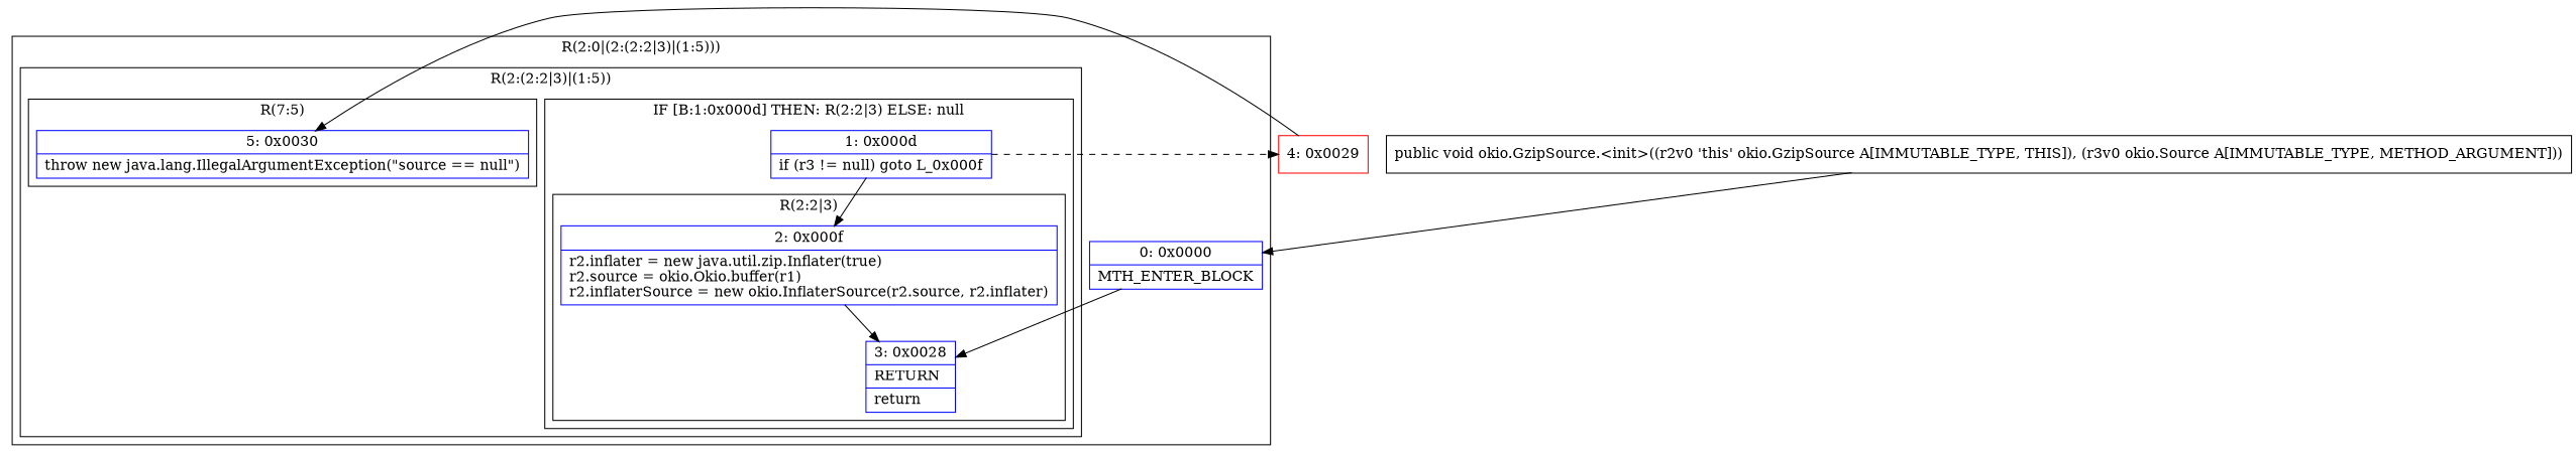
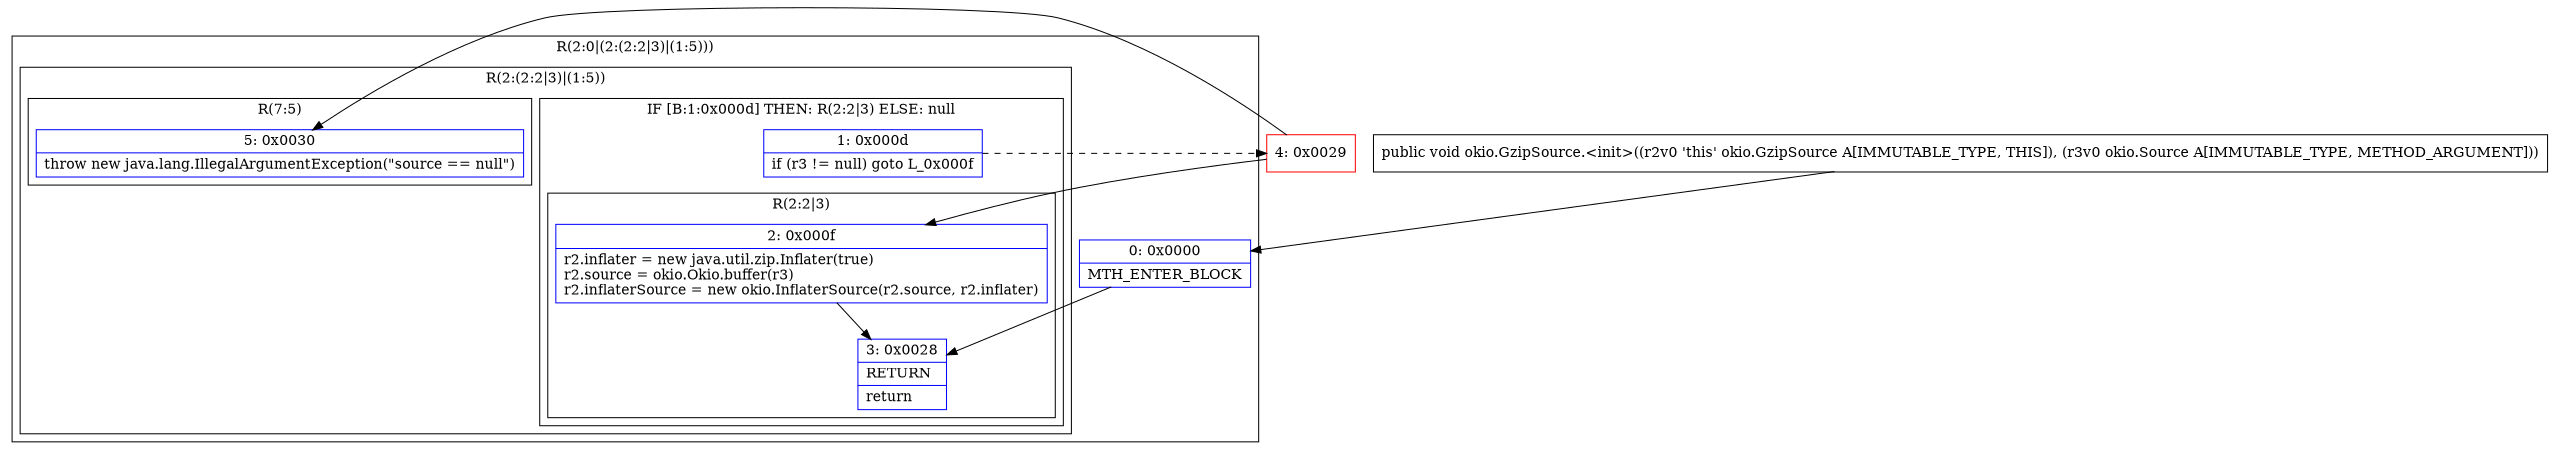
  digraph {
    node [color=blue shape=record]
-   n1 [label="{2\:\ 0x000f|r2.inflater = new java.util.zip.Inflater(true)\lr2.source = okio.Okio.buffer(r1)\lr2.inflaterSource = new okio.InflaterSource(r2.source, r2.inflater)\l}"]
+   n1 [label="{2\:\ 0x000f|r2.inflater = new java.util.zip.Inflater(true)\lr2.source = okio.Okio.buffer(r3)\lr2.inflaterSource = new okio.InflaterSource(r2.source, r2.inflater)\l}"]
    n2 [label="{3\:\ 0x0028|RETURN\l|return\l}"]
    n3 [label="{1\:\ 0x000d|if (r3 != null) goto L_0x000f\l}"]
    n4 [label="{5\:\ 0x0030|throw new java.lang.IllegalArgumentException(\"source == null\")\l}"]
    n5 [label="{0\:\ 0x0000|MTH_ENTER_BLOCK\l}"]
    n6 [color=red label="{4\:\ 0x0029}"]
    n7 [label="{public void okio.GzipSource.\<init\>((r2v0 'this' okio.GzipSource A[IMMUTABLE_TYPE, THIS]), (r3v0 okio.Source A[IMMUTABLE_TYPE, METHOD_ARGUMENT])) }" color=""]
    subgraph cluster_1 {
      label="R(2:0|(2:(2:2|3)|(1:5)))"
      n5
      subgraph cluster_2 {
        label="R(2:(2:2|3)|(1:5))"
        subgraph cluster_3 {
          label="IF [B:1:0x000d] THEN: R(2:2|3) ELSE: null"
          n3
          subgraph cluster_4 {
            label="R(2:2|3)"
            n1
            n2
          }
        }
        subgraph cluster_5 {
          label="R(7:5)"
          n4
        }
      }
    }
    n1 -> n2
-   n3 -> n1
+   n6 -> n1
    n3 -> n6 [style=dashed]
    n5 -> n2
    n6 -> n4
    n7 -> n5
  }
